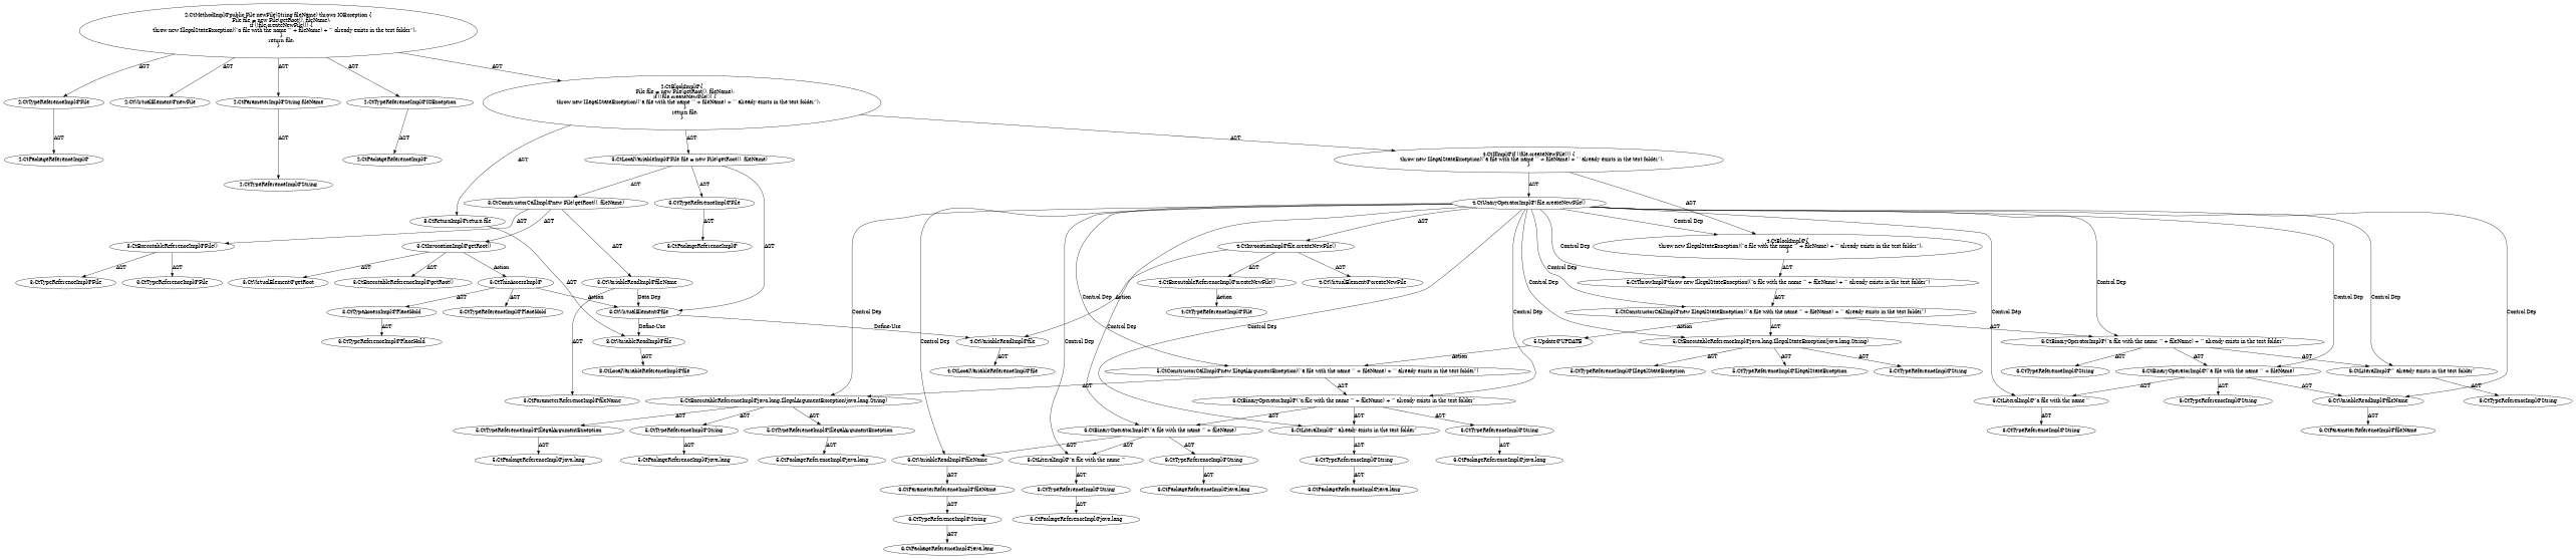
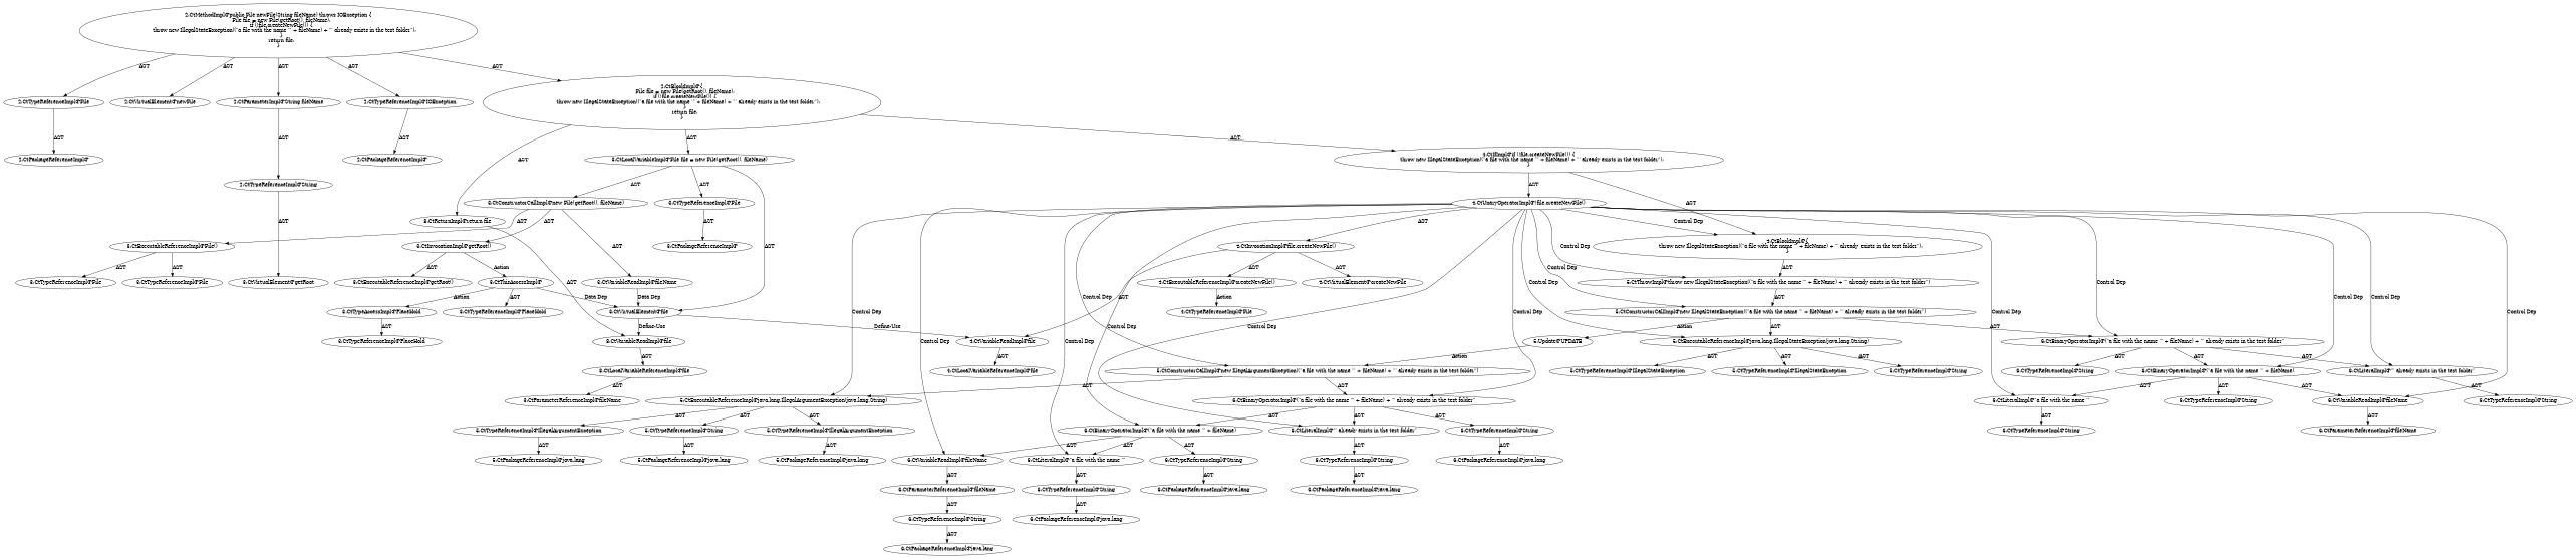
  digraph {
    node [shape=ellipse]
    n1 [label="2:CtTypeReferenceImpl@File"]
    n2 [label="2:CtPackageReferenceImpl@"]
    n3 [label="2:CtVirtualElement@newFile"]
    n4 [label="2:CtParameterImpl@String fileName"]
    n5 [label="2:CtTypeReferenceImpl@String"]
    n6 [label="2:CtTypeReferenceImpl@IOException"]
    n7 [label="2:CtPackageReferenceImpl@"]
    n8 [label="3:CtTypeReferenceImpl@File"]
    n9 [label="3:CtPackageReferenceImpl@"]
    n10 [label="3:CtExecutableReferenceImpl@File()"]
    n11 [label="3:CtTypeReferenceImpl@File"]
    n12 [label="3:CtTypeReferenceImpl@File"]
    n13 [label="3:CtExecutableReferenceImpl@getRoot()"]
    n14 [label="3:CtVirtualElement@getRoot"]
    n15 [label="3:CtTypeAccessImpl@PlaceHold"]
    n16 [label="3:CtTypeReferenceImpl@PlaceHold"]
    n17 [label="3:CtThisAccessImpl@"]
    n18 [label="3:CtTypeReferenceImpl@PlaceHold"]
    n19 [label="3:CtVirtualElement@file"]
    n20 [label="4:CtVariableReadImpl@file"]
    n21 [label="8:CtVariableReadImpl@file"]
    n22 [label="3:CtInvocationImpl@getRoot()"]
    n23 [label="3:CtVariableReadImpl@fileName"]
    n24 [label="3:CtParameterReferenceImpl@fileName"]
    n25 [label="3:CtConstructorCallImpl@new File(getRoot(), fileName)"]
    n26 [label="4:CtLocalVariableReferenceImpl@file"]
    n27 [label="8:CtLocalVariableReferenceImpl@file"]
    n28 [label="3:CtLocalVariableImpl@File file = new File(getRoot(), fileName)"]
    n29 [label="4:CtExecutableReferenceImpl@createNewFile()"]
    n30 [label="4:CtTypeReferenceImpl@File"]
    n31 [label="4:CtVirtualElement@createNewFile"]
    n32 [label="4:CtInvocationImpl@file.createNewFile()"]
    n33 [label="4:CtUnaryOperatorImpl@!file.createNewFile()"]
    n34 [label="5:CtExecutableReferenceImpl@java.lang.IllegalStateException(java.lang.String)"]
    n35 [label="6:CtLiteralImpl@\"a file with the name \'\""]
    n36 [label="6:CtVariableReadImpl@fileName"]
    n37 [label="6:CtBinaryOperatorImpl@(\"a file with the name \'\" + fileName)"]
    n38 [label="6:CtLiteralImpl@\"\' already exists in the test folder\""]
    n39 [label="6:CtBinaryOperatorImpl@(\"a file with the name \'\" + fileName) + \"\' already exists in the test folder\""]
    n40 [label="5:CtConstructorCallImpl@new IllegalStateException((\"a file with the name \'\" + fileName) + \"\' already exists in the test folder\")"]
    n41 [label="5:CtThrowImpl@throw new IllegalStateException((\"a file with the name \'\" + fileName) + \"\' already exists in the test folder\")"]
    n42 [label="4:CtBlockImpl@\{\n    throw new IllegalStateException((\"a file with the name \'\" + fileName) + \"\' already exists in the test folder\");\n\}"]
    n43 [label="5:CtExecutableReferenceImpl@java.lang.IllegalArgumentException(java.lang.String)"]
    n44 [label="6:CtLiteralImpl@\"a file with the name \'\""]
    n45 [label="6:CtVariableReadImpl@fileName"]
    n46 [label="6:CtBinaryOperatorImpl@(\"a file with the name \'\" + fileName)"]
    n47 [label="6:CtLiteralImpl@\"\' already exists in the test folder\""]
    n48 [label="6:CtBinaryOperatorImpl@(\"a file with the name \'\" + fileName) + \"\' already exists in the test folder\""]
    n49 [label="5:CtConstructorCallImpl@new IllegalArgumentException((\"a file with the name \'\" + fileName) + \"\' already exists in the test folder\")"]
    n50 [label="5:CtTypeReferenceImpl@IllegalStateException"]
    n51 [label="5:CtTypeReferenceImpl@IllegalStateException"]
    n52 [label="5:CtTypeReferenceImpl@String"]
    n53 [label="6:CtTypeReferenceImpl@String"]
    n54 [label="6:CtParameterReferenceImpl@fileName"]
    n55 [label="6:CtTypeReferenceImpl@String"]
    n56 [label="6:CtTypeReferenceImpl@String"]
    n57 [label="6:CtTypeReferenceImpl@String"]
    n58 [label="5:Update@UPDATE"]
    n59 [label="5:CtTypeReferenceImpl@IllegalArgumentException"]
    n60 [label="5:CtTypeReferenceImpl@IllegalArgumentException"]
    n61 [label="5:CtTypeReferenceImpl@String"]
    n62 [label="6:CtTypeReferenceImpl@String"]
    n63 [label="6:CtParameterReferenceImpl@fileName"]
    n64 [label="6:CtTypeReferenceImpl@String"]
    n65 [label="6:CtTypeReferenceImpl@String"]
    n66 [label="6:CtTypeReferenceImpl@String"]
    n67 [label="4:CtIfImpl@if (!file.createNewFile()) \{\n    throw new IllegalStateException((\"a file with the name \'\" + fileName) + \"\' already exists in the test folder\");\n\}"]
    n68 [label="8:CtReturnImpl@return file"]
    n69 [label="2:CtBlockImpl@\{\n    File file = new File(getRoot(), fileName);\n    if (!file.createNewFile()) \{\n        throw new IllegalStateException((\"a file with the name \'\" + fileName) + \"\' already exists in the test folder\");\n    \}\n    return file;\n\}"]
    n70 [label="2:CtMethodImpl@public File newFile(String fileName) throws IOException \{\n    File file = new File(getRoot(), fileName);\n    if (!file.createNewFile()) \{\n        throw new IllegalStateException((\"a file with the name \'\" + fileName) + \"\' already exists in the test folder\");\n    \}\n    return file;\n\}"]
    n71 [label="5:CtPackageReferenceImpl@java.lang"]
    n72 [label="5:CtPackageReferenceImpl@java.lang"]
    n73 [label="5:CtPackageReferenceImpl@java.lang"]
    n74 [label="6:CtPackageReferenceImpl@java.lang"]
    n75 [label="6:CtPackageReferenceImpl@java.lang"]
    n76 [label="6:CtPackageReferenceImpl@java.lang"]
    n77 [label="6:CtPackageReferenceImpl@java.lang"]
    n78 [label="6:CtTypeReferenceImpl@String"]
    n79 [label="6:CtPackageReferenceImpl@java.lang"]
    n1 -> n2 [label=AST]
    n4 -> n5 [label=AST]
    n6 -> n7 [label=AST]
    n8 -> n9 [label=AST]
    n10 -> n11 [label=AST]
    n10 -> n12 [label=AST]
    n15 -> n16 [label=AST]
-   n17 -> n15 [label=AST]
+   n17 -> n15 [label=Action]
    n17 -> n18 [label=AST]
-   n17 -> n19 [label=Action]
+   n17 -> n19 [label="Data Dep"]
    n19 -> n20 [label="Define-Use"]
    n19 -> n21 [label="Define-Use"]
    n20 -> n26 [label=AST]
    n21 -> n27 [label=AST]
    n22 -> n13 [label=AST]
-   n22 -> n14 [label=AST]
+   n5 -> n14 [label=AST]
    n22 -> n17 [label=Action]
    n23 -> n19 [label="Data Dep"]
-   n23 -> n24 [label=AST]
+   n27 -> n24 [label=AST]
    n25 -> n10 [label=AST]
    n25 -> n22 [label=AST]
    n25 -> n23 [label=AST]
    n28 -> n8 [label=AST]
    n28 -> n19 [label=AST]
    n28 -> n25 [label=AST]
    n29 -> n30 [label=Action]
-   n32 -> n20 [label=Action]
+   n32 -> n20 [label=AST]
    n32 -> n29 [label=AST]
    n32 -> n31 [label=AST]
    n33 -> n32 [label=AST]
    n33 -> n34 [label="Control Dep"]
    n33 -> n35 [label="Control Dep"]
    n33 -> n36 [label="Control Dep"]
    n33 -> n37 [label="Control Dep"]
    n33 -> n38 [label="Control Dep"]
    n33 -> n39 [label="Control Dep"]
    n33 -> n40 [label="Control Dep"]
    n33 -> n41 [label="Control Dep"]
    n33 -> n42 [label="Control Dep"]
    n33 -> n43 [label="Control Dep"]
    n33 -> n44 [label="Control Dep"]
    n33 -> n45 [label="Control Dep"]
    n33 -> n46 [label="Control Dep"]
    n33 -> n47 [label="Control Dep"]
    n33 -> n48 [label="Control Dep"]
    n33 -> n49 [label="Control Dep"]
    n34 -> n50 [label=AST]
    n34 -> n51 [label=AST]
    n34 -> n52 [label=AST]
    n35 -> n53 [label=AST]
    n36 -> n54 [label=AST]
    n37 -> n35 [label=AST]
    n37 -> n36 [label=AST]
    n37 -> n55 [label=AST]
    n38 -> n56 [label=AST]
    n39 -> n37 [label=AST]
    n39 -> n38 [label=AST]
    n39 -> n57 [label=AST]
    n40 -> n34 [label=AST]
    n40 -> n39 [label=AST]
    n40 -> n58 [label=Action]
    n41 -> n40 [label=AST]
    n42 -> n41 [label=AST]
    n43 -> n59 [label=AST]
    n43 -> n60 [label=AST]
    n43 -> n61 [label=AST]
    n44 -> n62 [label=AST]
    n45 -> n63 [label=AST]
    n46 -> n44 [label=AST]
    n46 -> n45 [label=AST]
    n46 -> n64 [label=AST]
    n47 -> n65 [label=AST]
    n48 -> n46 [label=AST]
    n48 -> n47 [label=AST]
    n48 -> n66 [label=AST]
    n49 -> n43 [label=AST]
    n49 -> n48 [label=AST]
    n58 -> n49 [label=Action]
    n59 -> n71 [label=AST]
    n60 -> n72 [label=AST]
    n61 -> n73 [label=AST]
    n62 -> n76 [label=AST]
    n63 -> n78 [label=AST]
    n64 -> n75 [label=AST]
    n65 -> n79 [label=AST]
    n66 -> n74 [label=AST]
    n67 -> n33 [label=AST]
    n67 -> n42 [label=AST]
    n68 -> n21 [label=AST]
    n69 -> n28 [label=AST]
    n69 -> n67 [label=AST]
    n69 -> n68 [label=AST]
    n70 -> n1 [label=AST]
    n70 -> n3 [label=AST]
    n70 -> n4 [label=AST]
    n70 -> n6 [label=AST]
    n70 -> n69 [label=AST]
    n78 -> n77 [label=AST]
  }
